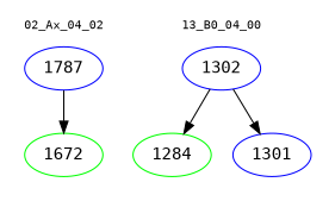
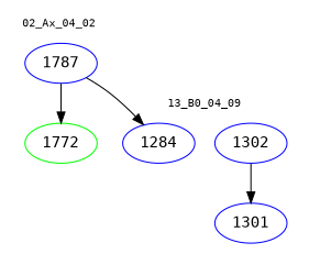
  digraph {
    fontname="DejaVu Sans Mono"
    node [color=blue fontname="DejaVu Sans Mono"]
    edge [color=black fontname="DejaVu Sans Mono"]
    n1 [label=1787]
-   n2 [color=green label=1672]
+   n2 [color=green label=1772]
    n3 [label=1302]
-   n4 [color=green label=1284]
+   n4 [label=1284]
    n5 [label=1301]
    subgraph cluster_1 {
      color=white
      fontsize=10
      label="02_Ax_04_02"
      n1
      n2
    }
    subgraph cluster_2 {
      color=white
      fontsize=10
-     label="13_B0_04_00"
+     label="13_B0_04_09"
      n3
      n4
      n5
    }
    n1 -> n2
-   n3 -> n4
+   n1 -> n4
    n3 -> n5
  }
